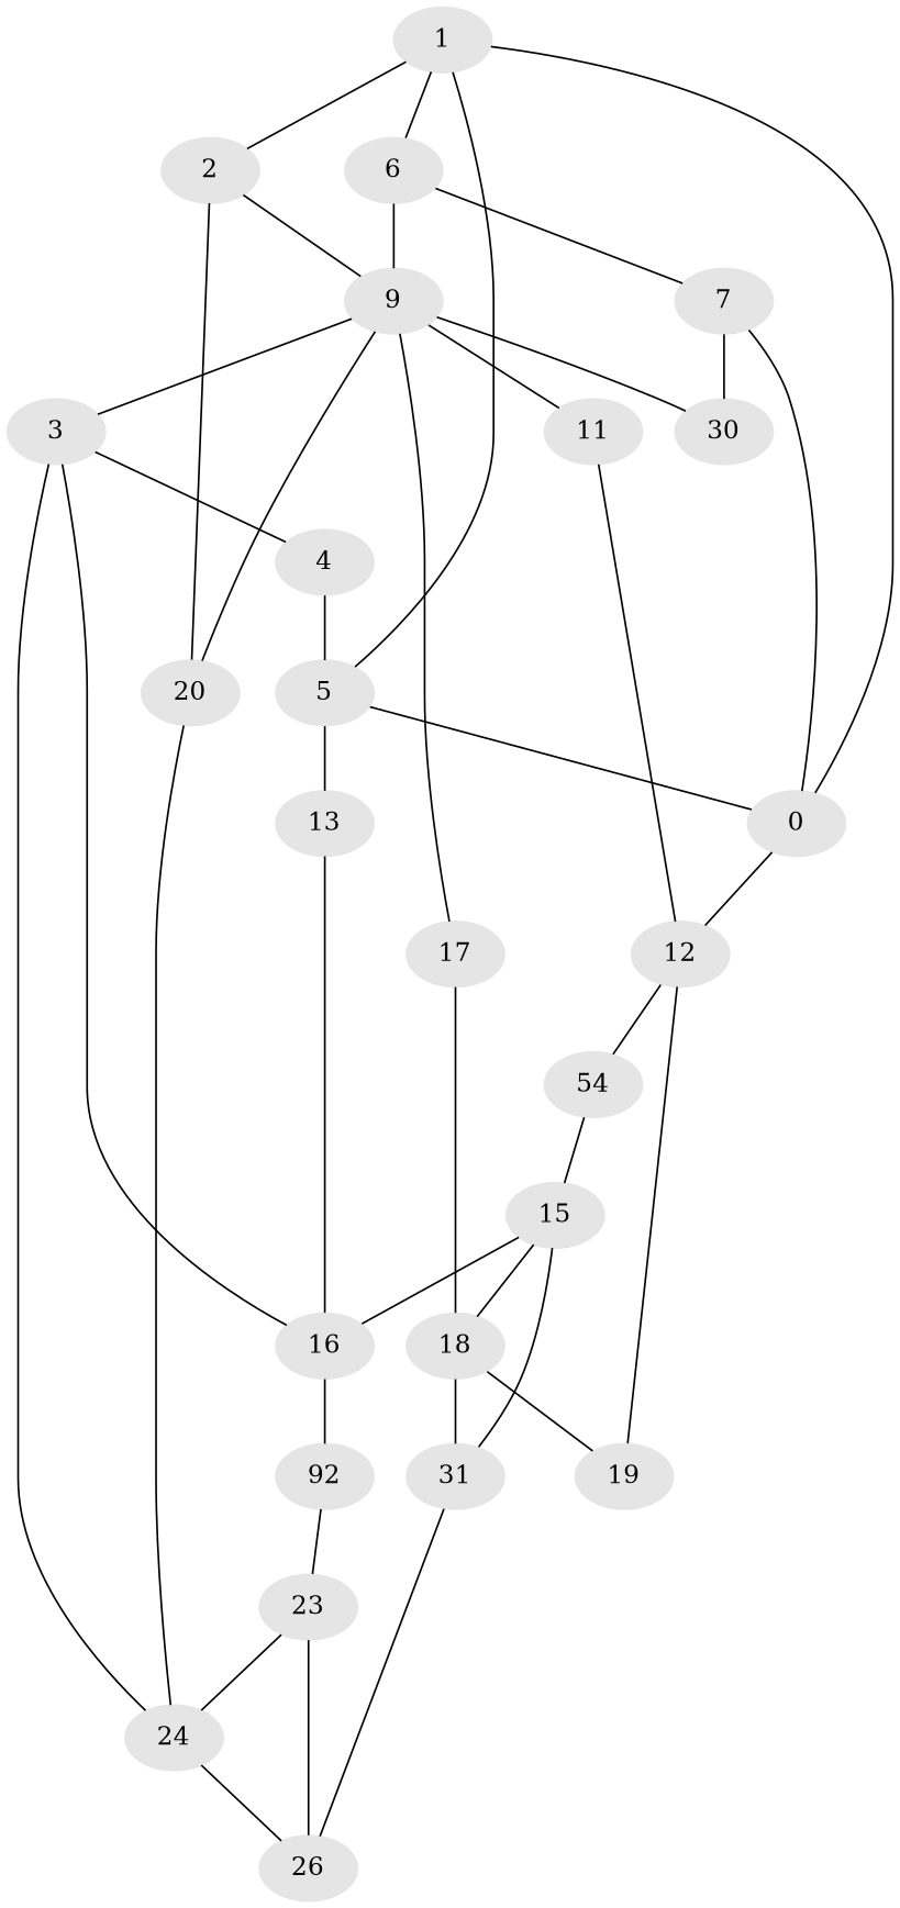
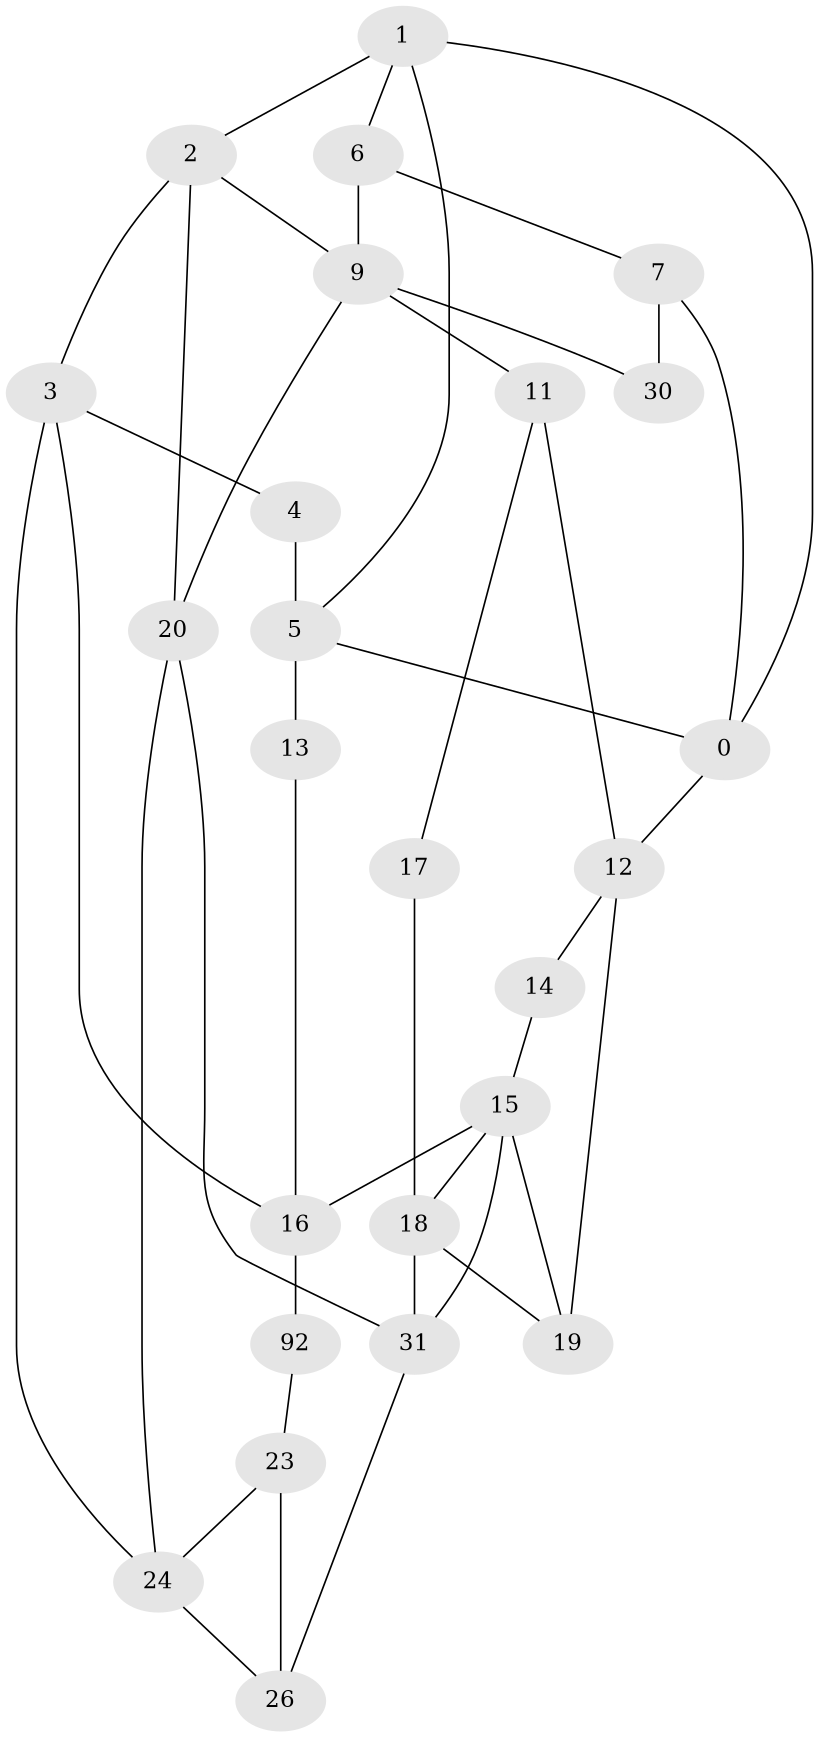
  graph {
    node [color=gray90 style=filled]
    edge [weight=1.0]
    1
    2
    5
    6
    n5 [label=0]
    3
    9
    20
    13
    7
    12
    4
    16
    24
    n15 [label=30]
    11
    n17 [label=31]
    n18 [label=92]
    26
-   14 [label=54]
+   14
    19
    17
    18
    15
    23
    1 -- 2
    1 -- 5
    1 -- 6
    1 -- n5
-   9 -- 3
+   2 -- 3
    2 -- 9
    2 -- 20
    5 -- n5
    5 -- 13 [weight=2.0]
    6 -- 9
    6 -- 7 [weight=2.0]
    n5 -- 12 [weight=2.0]
    3 -- 4 [weight=2.0]
    3 -- 16
    3 -- 24
    9 -- 20
    9 -- n15
    9 -- 11 [weight=2.0]
    20 -- 24
+   20 -- n17
    13 -- 16
    7 -- n5 [weight=2.0]
    7 -- n15 [weight=2.0]
    12 -- 14 [weight=2.0]
    12 -- 19
    4 -- 5 [weight=2.0]
    16 -- n18 [weight=2.0]
    24 -- 26
    11 -- 12
-   9 -- 17
+   11 -- 17
    n17 -- 26
    n18 -- 23
    14 -- 15
    17 -- 18 [weight=2.0]
    18 -- n17 [weight=2.0]
    18 -- 19
    15 -- 16 [weight=2.0]
    15 -- n17
+   15 -- 19
    15 -- 18
    23 -- 24
    23 -- 26
  }
